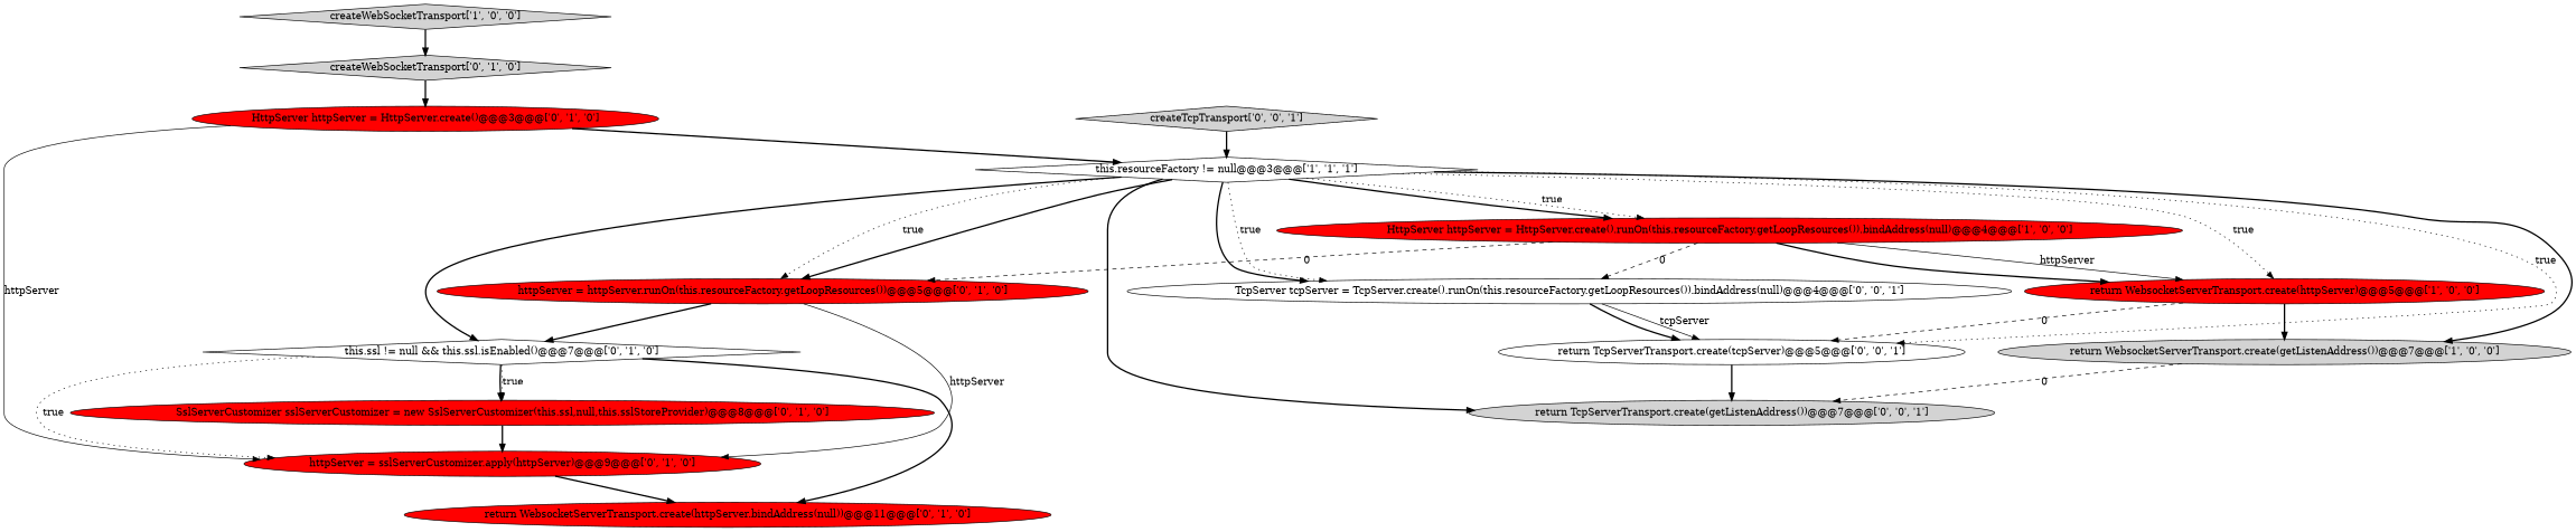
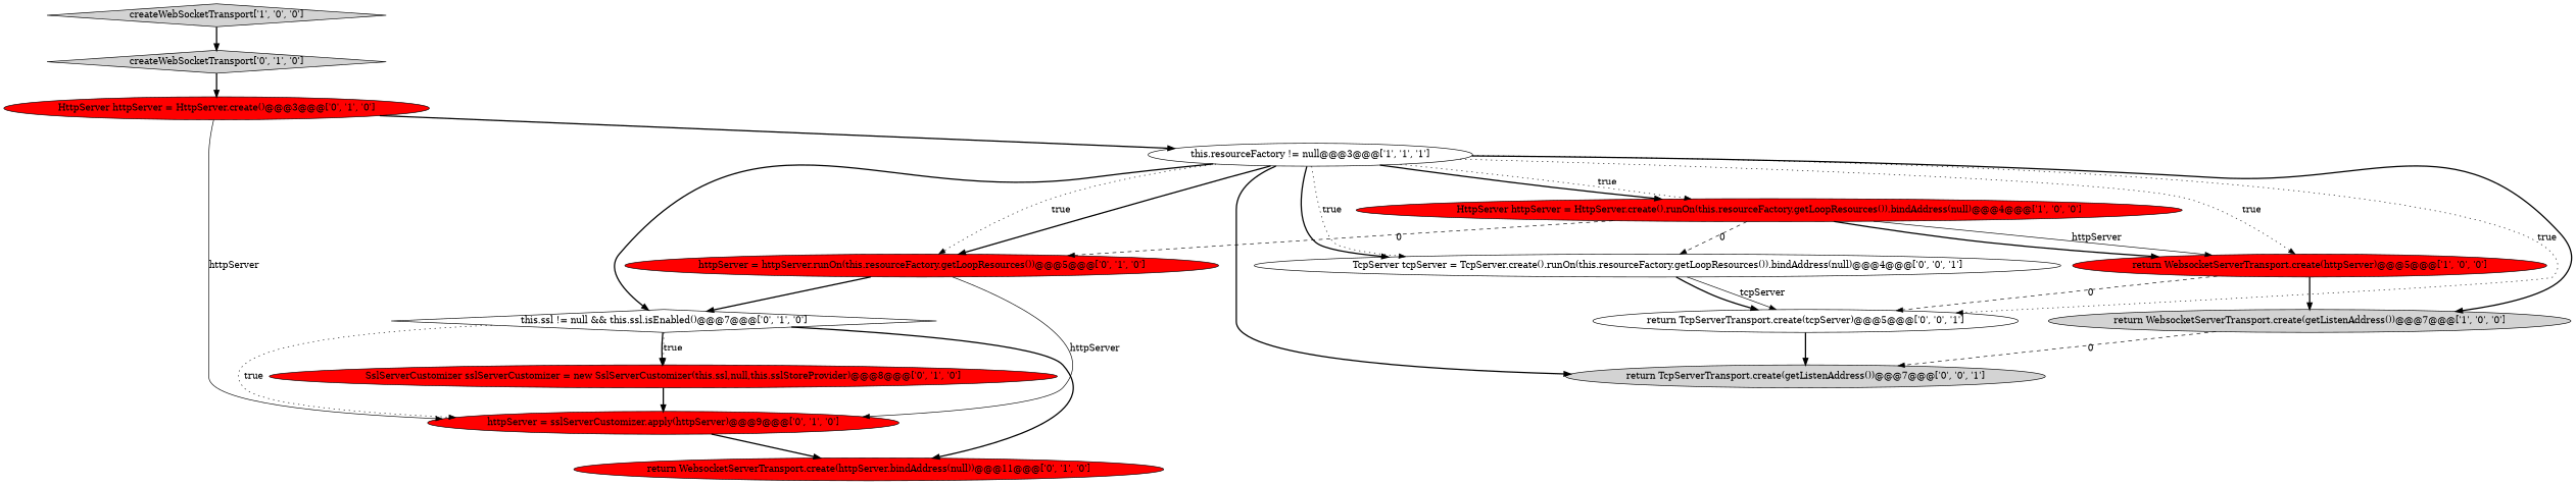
  digraph {
    node [fillcolor=red shape=ellipse style=filled]
    edge [style=bold]
    n1 [label="httpServer = sslServerCustomizer.apply(httpServer)@@@9@@@['0', '1', '0']"]
    n2 [label="return WebsocketServerTransport.create(httpServer.bindAddress(null))@@@11@@@['0', '1', '0']"]
-   n3 [fillcolor=white label="this.resourceFactory != null@@@3@@@['1', '1', '1']" shape=diamond]
+   n3 [fillcolor=white label="this.resourceFactory != null@@@3@@@['1', '1', '1']"]
    n4 [fillcolor=lightgray label="return WebsocketServerTransport.create(getListenAddress())@@@7@@@['1', '0', '0']"]
    n5 [label="httpServer = httpServer.runOn(this.resourceFactory.getLoopResources())@@@5@@@['0', '1', '0']"]
    n6 [label="return WebsocketServerTransport.create(httpServer)@@@5@@@['1', '0', '0']"]
    n7 [fillcolor=lightgray label="return TcpServerTransport.create(getListenAddress())@@@7@@@['0', '0', '1']"]
    n8 [fillcolor=white label="return TcpServerTransport.create(tcpServer)@@@5@@@['0', '0', '1']"]
    n9 [fillcolor=white label="TcpServer tcpServer = TcpServer.create().runOn(this.resourceFactory.getLoopResources()).bindAddress(null)@@@4@@@['0', '0', '1']"]
    n10 [label="HttpServer httpServer = HttpServer.create().runOn(this.resourceFactory.getLoopResources()).bindAddress(null)@@@4@@@['1', '0', '0']"]
    n11 [fillcolor=white label="this.ssl != null && this.ssl.isEnabled()@@@7@@@['0', '1', '0']" shape=diamond]
    n12 [label="SslServerCustomizer sslServerCustomizer = new SslServerCustomizer(this.ssl,null,this.sslStoreProvider)@@@8@@@['0', '1', '0']"]
    n13 [fillcolor=lightgray label="createWebSocketTransport['1', '0', '0']" shape=diamond]
    n14 [fillcolor=lightgray label="createWebSocketTransport['0', '1', '0']" shape=diamond]
    n15 [label="HttpServer httpServer = HttpServer.create()@@@3@@@['0', '1', '0']"]
-   n16 [fillcolor=lightgray label="createTcpTransport['0', '0', '1']" shape=diamond]
    n1 -> n2
    n3 -> n4
    n3 -> n5
    n3 -> n5 [label=true style=dotted]
    n3 -> n6 [label=true style=dotted]
    n3 -> n7
    n3 -> n8 [label=true style=dotted]
    n3 -> n9
    n3 -> n9 [label=true style=dotted]
    n3 -> n10
    n3 -> n10 [label=true style=dotted]
    n3 -> n11
    n4 -> n7 [label=0 style=dashed]
    n5 -> n1 [label=httpServer style=solid]
    n5 -> n11
    n6 -> n4
    n6 -> n8 [label=0 style=dashed]
    n8 -> n7
    n9 -> n8 [label=tcpServer style=solid]
    n9 -> n8
    n10 -> n5 [label=0 style=dashed]
    n10 -> n6
    n10 -> n6 [label=httpServer style=solid]
    n10 -> n9 [label=0 style=dashed]
    n11 -> n1 [label=true style=dotted]
    n11 -> n2
    n11 -> n12
    n11 -> n12 [label=true style=dotted]
    n12 -> n1
    n13 -> n14
    n14 -> n15
    n15 -> n1 [label=httpServer style=solid]
    n15 -> n3
-   n16 -> n3
  }
